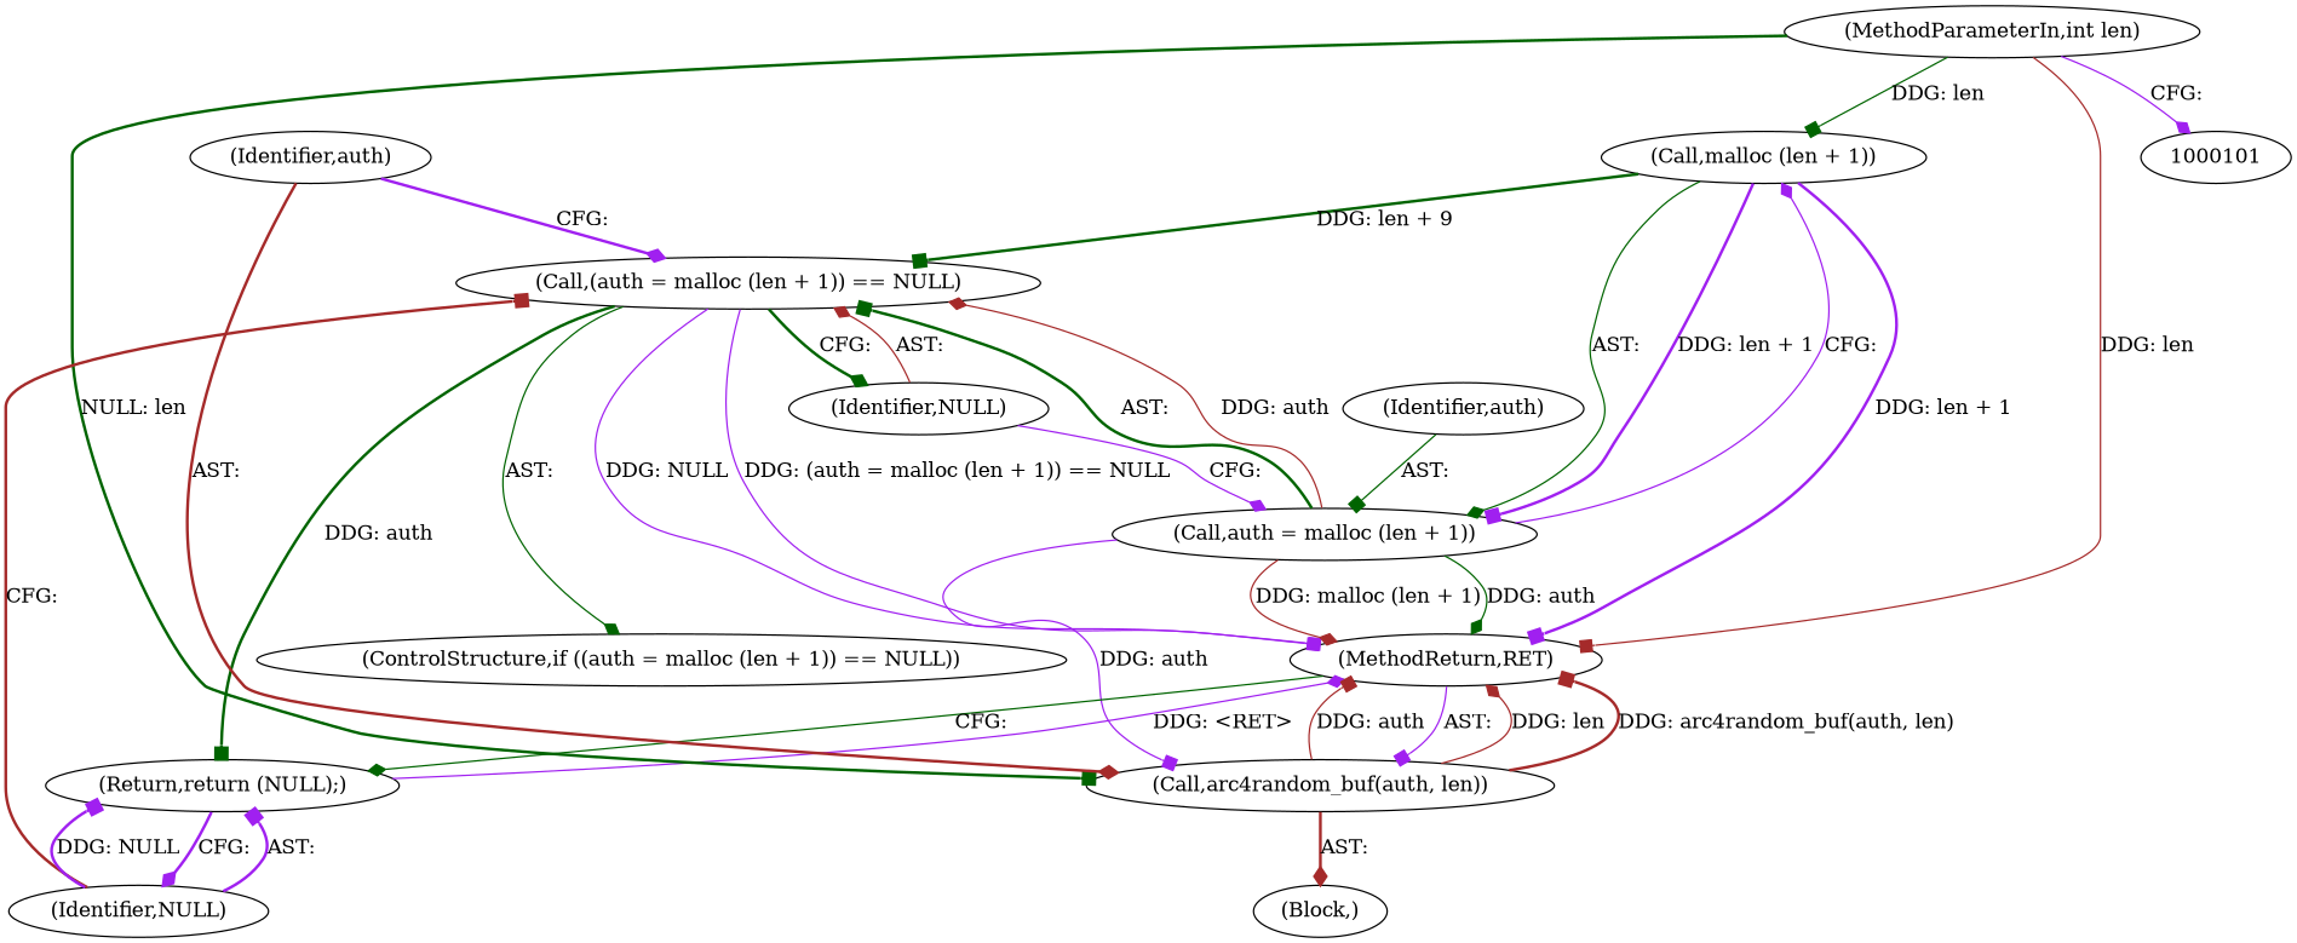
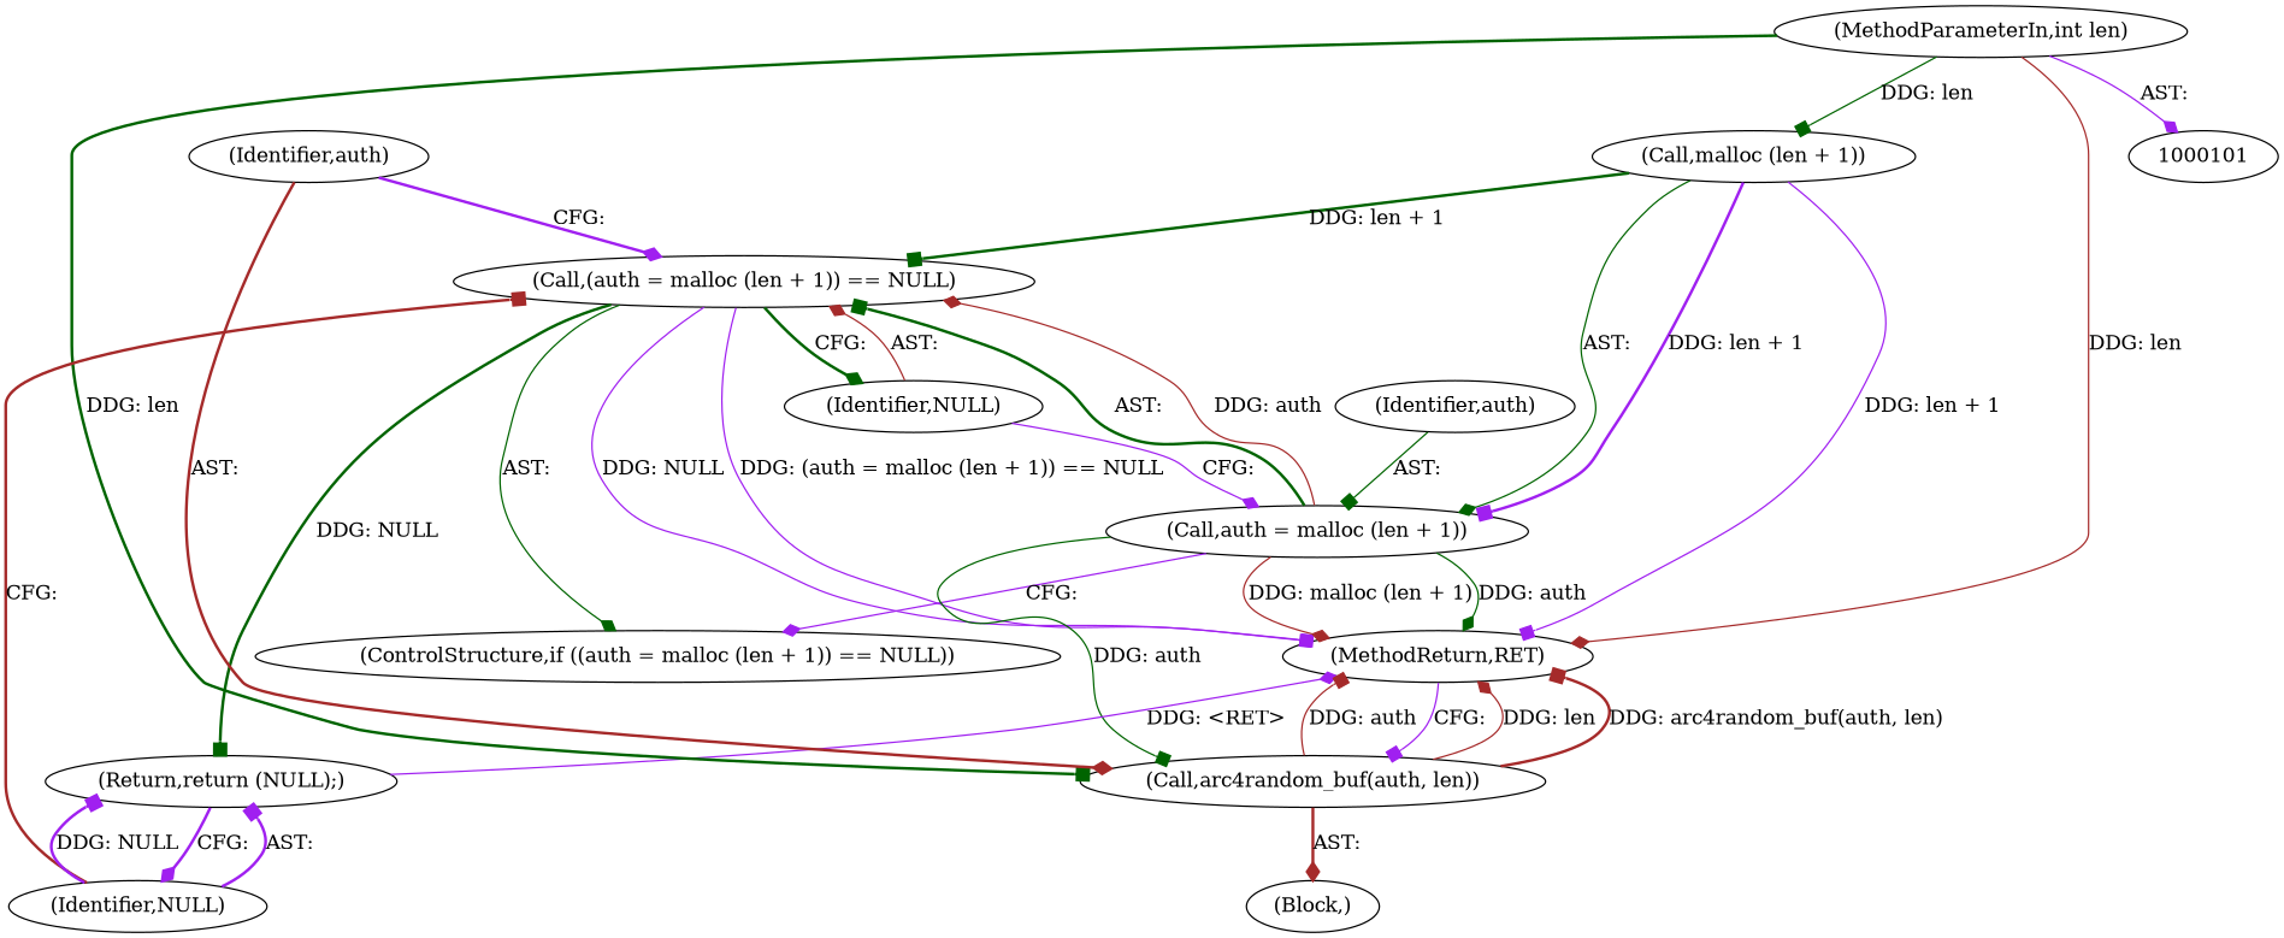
  digraph {
    edge [arrowhead=box color=purple style=solid]
    n1 [label="(Call,malloc (len + 1))"]
    n2 [label="(Call,(auth = malloc (len + 1)) == NULL)"]
    n3 [label="(Call,auth = malloc (len + 1))"]
    n4 [label="(MethodReturn,RET)"]
    n5 [label="(Return,return (NULL);)"]
    n6 [label="(ControlStructure,if ((auth = malloc (len + 1)) == NULL))"]
    n7 [label="(Identifier,NULL)"]
    n8 [label="(Call,arc4random_buf(auth, len))"]
    n9 [label="(MethodParameterIn,int len)"]
    n10 [label=1000101]
    n11 [label="(Block,)"]
    n12 [label="(Identifier,NULL)"]
    n13 [label="(Identifier,auth)"]
    n14 [label="(Identifier,auth)"]
-   n1 -> n2 [color=darkgreen label="DDG: len + 9" style=bold]
+   n1 -> n2 [color=darkgreen label="DDG: len + 1" style=bold]
    n1 -> n3 [arrowhead=diamond color=darkgreen label="AST: "]
    n1 -> n3 [label="DDG: len + 1" style=bold]
-   n1 -> n4 [label="DDG: len + 1" style=bold]
+   n1 -> n4 [label="DDG: len + 1"]
    n2 -> n4 [label="DDG: (auth = malloc (len + 1)) == NULL"]
    n2 -> n4 [label="DDG: NULL"]
-   n2 -> n5 [color=darkgreen label="DDG: auth" style=bold]
+   n2 -> n5 [color=darkgreen label="DDG: NULL" style=bold]
    n2 -> n6 [arrowhead=diamond color=darkgreen label="AST: "]
    n2 -> n7 [arrowhead=diamond color=darkgreen label="CFG: " style=bold]
-   n3 -> n1 [arrowhead=diamond label="CFG: "]
+   n3 -> n6 [arrowhead=diamond label="CFG: "]
    n3 -> n2 [color=darkgreen label="AST: " style=bold]
    n3 -> n2 [arrowhead=diamond color=brown label="DDG: auth"]
    n3 -> n4 [arrowhead=diamond color=brown label="DDG: malloc (len + 1)"]
    n3 -> n4 [arrowhead=diamond color=darkgreen label="DDG: auth"]
-   n3 -> n8 [label="DDG: auth"]
-   n4 -> n5 [arrowhead=diamond color=darkgreen label="CFG: "]
-   n4 -> n8 [label="AST: "]
+   n3 -> n8 [color=darkgreen label="DDG: auth"]
+   n4 -> n8 [label="CFG: "]
    n5 -> n4 [arrowhead=diamond label="DDG: <RET>"]
    n5 -> n12 [arrowhead=diamond label="CFG: " style=bold]
    n7 -> n2 [arrowhead=diamond color=brown label="AST: "]
    n7 -> n3 [arrowhead=diamond label="CFG: "]
    n8 -> n4 [arrowhead=diamond color=brown label="DDG: len"]
    n8 -> n4 [color=brown label="DDG: arc4random_buf(auth, len)" style=bold]
    n8 -> n4 [color=brown label="DDG: auth"]
    n8 -> n11 [arrowhead=diamond color=brown label="AST: " style=bold]
    n9 -> n1 [color=darkgreen label="DDG: len"]
-   n9 -> n4 [color=brown label="DDG: len"]
-   n9 -> n8 [color=darkgreen label="NULL: len" style=bold]
-   n9 -> n10 [arrowhead=diamond label="CFG: "]
+   n9 -> n4 [arrowhead=diamond color=brown label="DDG: len"]
+   n9 -> n8 [color=darkgreen label="DDG: len" style=bold]
+   n9 -> n10 [arrowhead=diamond label="AST: "]
    n12 -> n2 [color=brown label="CFG: " style=bold]
    n12 -> n5 [label="AST: " style=bold]
    n12 -> n5 [label="DDG: NULL" style=bold]
    n13 -> n2 [arrowhead=diamond label="CFG: " style=bold]
    n13 -> n8 [arrowhead=diamond color=brown label="AST: " style=bold]
    n14 -> n3 [color=darkgreen label="AST: "]
  }
